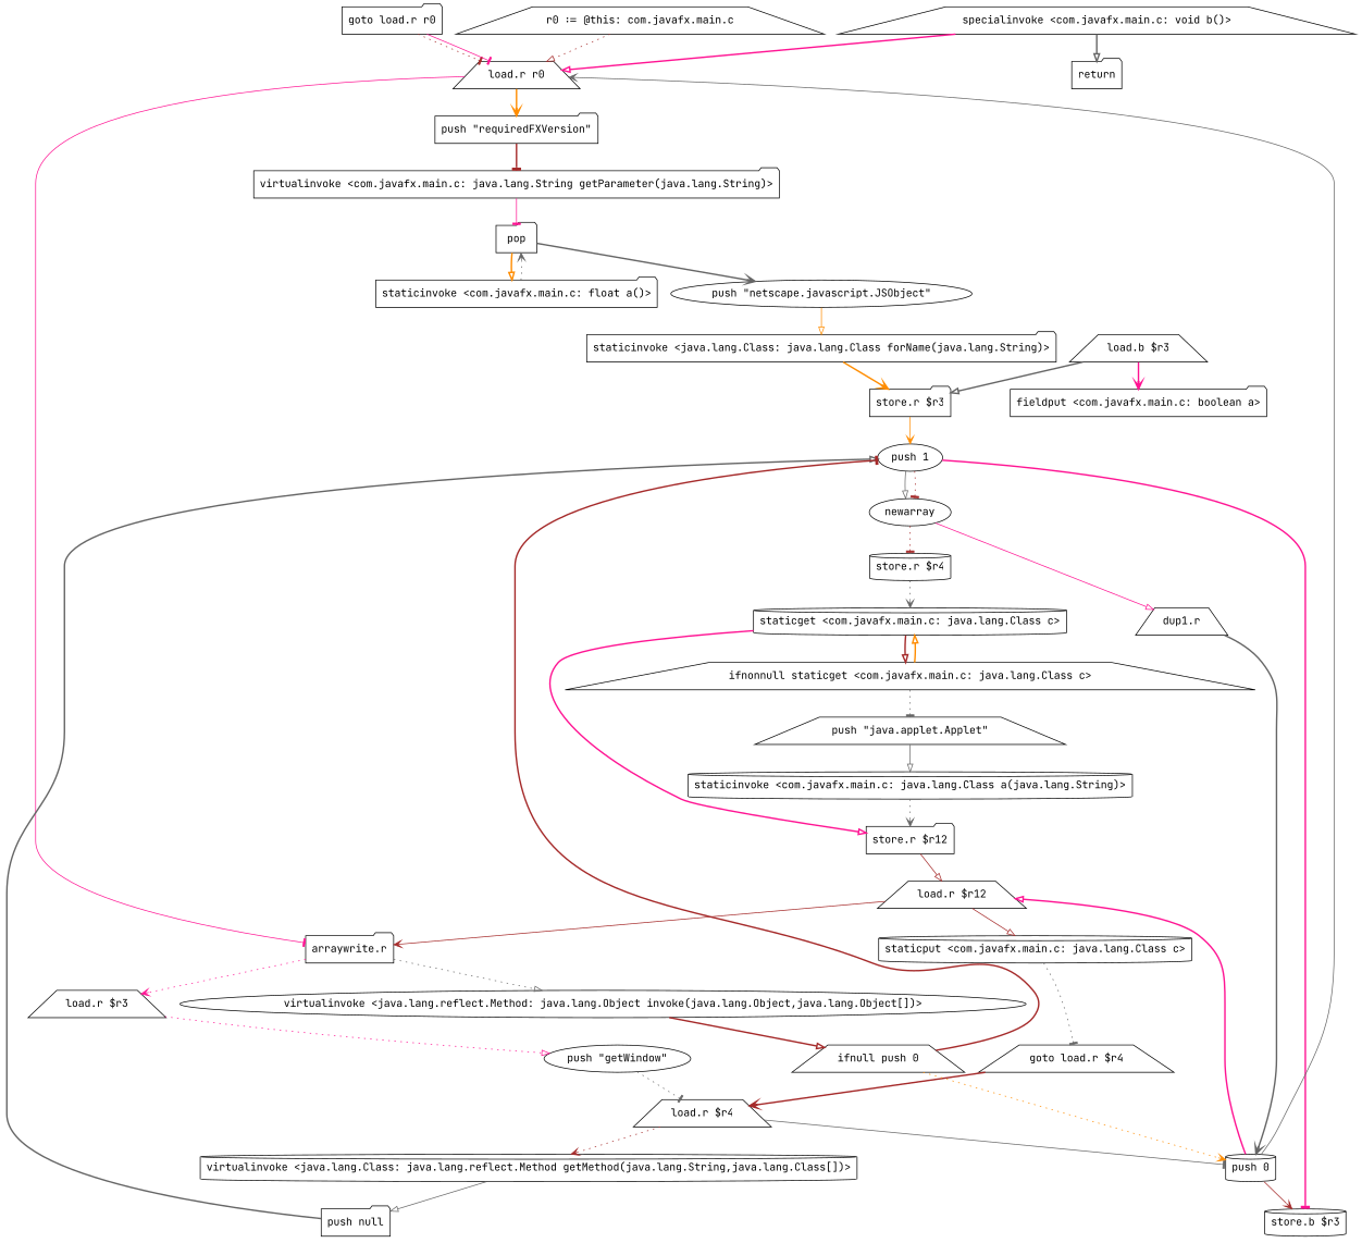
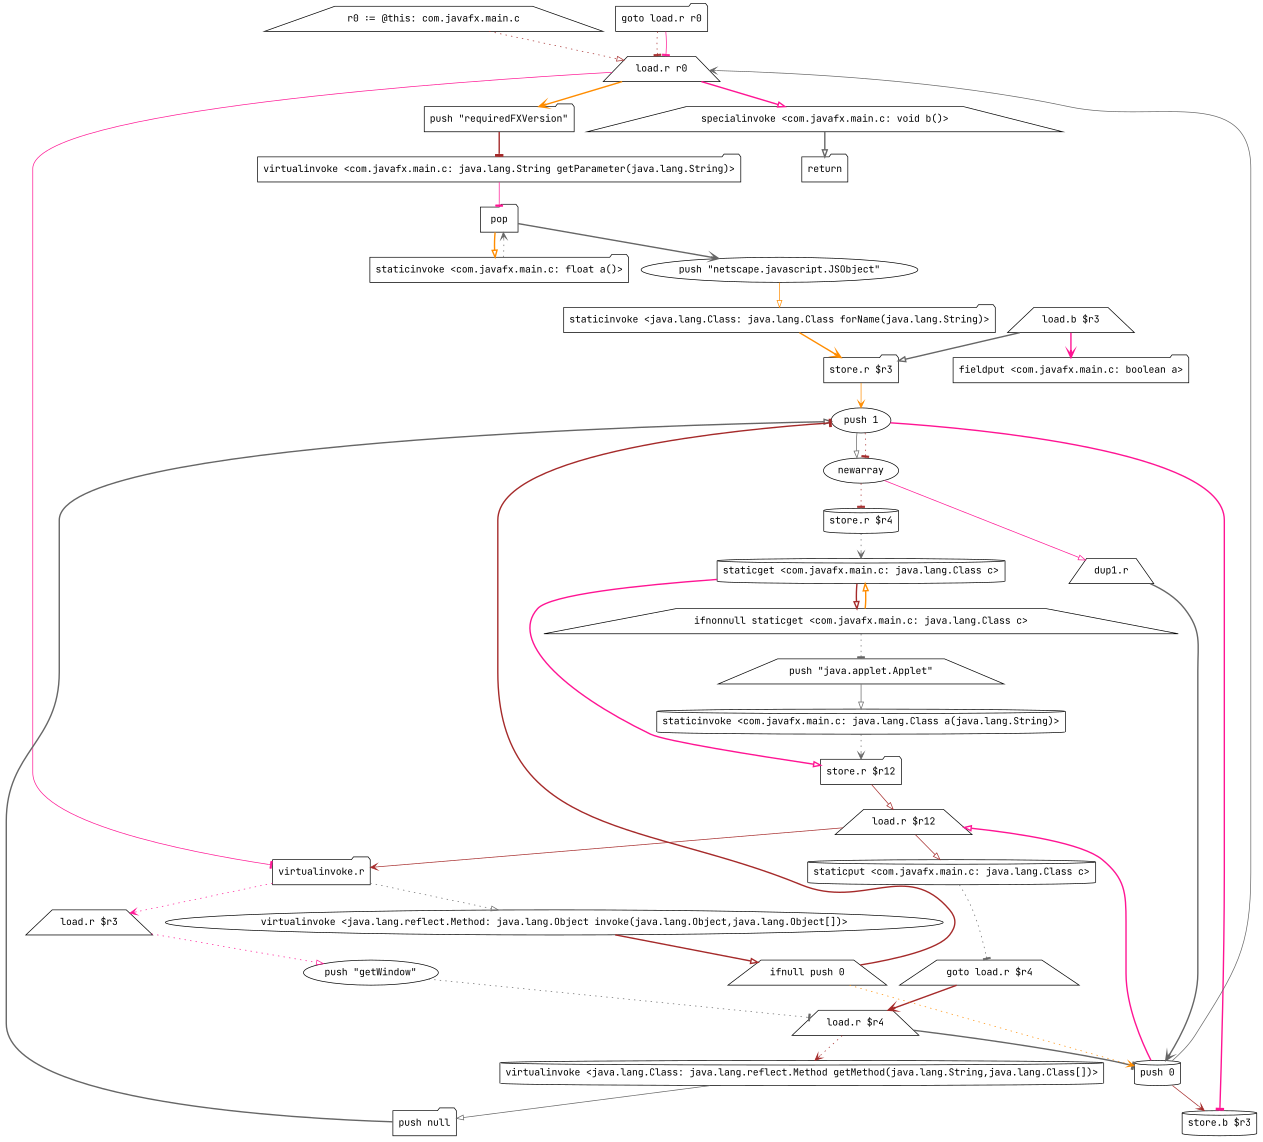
  digraph {
    fontname="JetBrains Mono"
    node [fontname="JetBrains Mono" shape=trapezium]
    edge [arrowhead=onormal color=gray40 fontname="JetBrains Mono" style=bold]
    "r0 := @this: com.javafx.main.c"
    "load.r r0"
    "push \"requiredFXVersion\"" [shape=folder]
-   "arraywrite.r" [shape=folder]
+   "arraywrite.r" [shape=folder label="virtualinvoke.r"]
    "specialinvoke <com.javafx.main.c: void b()>"
    "virtualinvoke <com.javafx.main.c: java.lang.String getParameter(java.lang.String)>" [shape=folder]
    "load.r $r3"
    "virtualinvoke <java.lang.reflect.Method: java.lang.Object invoke(java.lang.Object,java.lang.Object[])>" [shape=ellipse]
    "load.b $r3"
    "store.r $r3" [shape=folder]
    "fieldput <com.javafx.main.c: boolean a>" [shape=folder]
    return [shape=folder]
    pop [shape=folder]
    "staticinvoke <com.javafx.main.c: float a()>" [shape=folder]
    "push \"netscape.javascript.JSObject\"" [shape=ellipse]
    "staticinvoke <java.lang.Class: java.lang.Class forName(java.lang.String)>" [shape=folder]
    "push 1" [shape=ellipse]
    newarray [shape=ellipse]
    "store.b $r3" [shape=cylinder]
    "store.r $r4" [shape=cylinder]
    "dup1.r"
    "staticget <com.javafx.main.c: java.lang.Class c>" [shape=cylinder]
    "push 0" [shape=cylinder]
    "ifnonnull staticget <com.javafx.main.c: java.lang.Class c>"
    "store.r $r12" [shape=folder]
    "push \"java.applet.Applet\""
    "load.r $r12"
    "staticinvoke <com.javafx.main.c: java.lang.Class a(java.lang.String)>" [shape=cylinder]
    "staticput <com.javafx.main.c: java.lang.Class c>" [shape=cylinder]
    "goto load.r $r4"
    "load.r $r4"
    "virtualinvoke <java.lang.Class: java.lang.reflect.Method getMethod(java.lang.String,java.lang.Class[])>" [shape=cylinder]
    "push null" [shape=folder]
    "push \"getWindow\"" [shape=ellipse]
    "ifnull push 0"
    "goto load.r r0" [shape=folder]
    "r0 := @this: com.javafx.main.c" -> "load.r r0" [color=brown style=dotted]
    "load.r r0" -> "push \"requiredFXVersion\"" [arrowhead=vee color=darkorange]
    "load.r r0" -> "arraywrite.r" [arrowhead=tee color=deeppink style=solid]
-   "specialinvoke <com.javafx.main.c: void b()>" -> "load.r r0" [color=deeppink]
+   "load.r r0" -> "specialinvoke <com.javafx.main.c: void b()>" [color=deeppink]
    "push \"requiredFXVersion\"" -> "virtualinvoke <com.javafx.main.c: java.lang.String getParameter(java.lang.String)>" [arrowhead=tee color=brown]
    "arraywrite.r" -> "load.r $r3" [arrowhead=vee color=deeppink style=dotted]
    "arraywrite.r" -> "virtualinvoke <java.lang.reflect.Method: java.lang.Object invoke(java.lang.Object,java.lang.Object[])>" [style=dotted]
    "specialinvoke <com.javafx.main.c: void b()>" -> return
    "virtualinvoke <com.javafx.main.c: java.lang.String getParameter(java.lang.String)>" -> pop [arrowhead=tee color=deeppink style=solid]
    "load.r $r3" -> "push \"getWindow\"" [color=deeppink style=dotted]
    "virtualinvoke <java.lang.reflect.Method: java.lang.Object invoke(java.lang.Object,java.lang.Object[])>" -> "ifnull push 0" [color=brown]
    "load.b $r3" -> "store.r $r3"
    "load.b $r3" -> "fieldput <com.javafx.main.c: boolean a>" [arrowhead=vee color=deeppink]
    "store.r $r3" -> "push 1" [arrowhead=vee color=darkorange style=solid]
    pop -> "staticinvoke <com.javafx.main.c: float a()>" [color=darkorange]
    pop -> "push \"netscape.javascript.JSObject\"" [arrowhead=vee]
    "staticinvoke <com.javafx.main.c: float a()>" -> pop [arrowhead=vee style=dotted]
    "push \"netscape.javascript.JSObject\"" -> "staticinvoke <java.lang.Class: java.lang.Class forName(java.lang.String)>" [color=darkorange style=solid]
    "staticinvoke <java.lang.Class: java.lang.Class forName(java.lang.String)>" -> "store.r $r3" [arrowhead=vee color=darkorange]
    "push 1" -> newarray [style=solid]
    "push 1" -> newarray [arrowhead=tee color=brown style=dotted]
    "push 1" -> "store.b $r3" [arrowhead=tee color=deeppink]
    newarray -> "store.r $r4" [arrowhead=tee color=brown style=dotted]
    newarray -> "dup1.r" [color=deeppink style=solid]
    "store.r $r4" -> "staticget <com.javafx.main.c: java.lang.Class c>" [arrowhead=vee style=dotted]
    "dup1.r" -> "push 0" [arrowhead=vee]
    "staticget <com.javafx.main.c: java.lang.Class c>" -> "ifnonnull staticget <com.javafx.main.c: java.lang.Class c>" [color=brown]
    "staticget <com.javafx.main.c: java.lang.Class c>" -> "store.r $r12" [color=deeppink]
    "push 0" -> "load.r r0" [arrowhead=vee style=solid]
    "push 0" -> "store.b $r3" [arrowhead=vee color=brown style=solid]
    "push 0" -> "load.r $r12" [color=deeppink]
    "ifnonnull staticget <com.javafx.main.c: java.lang.Class c>" -> "staticget <com.javafx.main.c: java.lang.Class c>" [color=darkorange]
    "ifnonnull staticget <com.javafx.main.c: java.lang.Class c>" -> "push \"java.applet.Applet\"" [arrowhead=tee style=dotted]
    "store.r $r12" -> "load.r $r12" [color=brown style=solid]
    "push \"java.applet.Applet\"" -> "staticinvoke <com.javafx.main.c: java.lang.Class a(java.lang.String)>" [style=solid]
    "load.r $r12" -> "arraywrite.r" [arrowhead=vee color=brown style=solid]
    "load.r $r12" -> "staticput <com.javafx.main.c: java.lang.Class c>" [color=brown style=solid]
    "staticinvoke <com.javafx.main.c: java.lang.Class a(java.lang.String)>" -> "store.r $r12" [arrowhead=vee style=dotted]
    "staticput <com.javafx.main.c: java.lang.Class c>" -> "goto load.r $r4" [arrowhead=tee style=dotted]
    "goto load.r $r4" -> "load.r $r4" [arrowhead=vee color=brown]
-   "load.r $r4" -> "push 0" [arrowhead=tee style=solid]
+   "load.r $r4" -> "push 0" [arrowhead=tee]
    "load.r $r4" -> "virtualinvoke <java.lang.Class: java.lang.reflect.Method getMethod(java.lang.String,java.lang.Class[])>" [arrowhead=vee color=brown style=dotted]
    "virtualinvoke <java.lang.Class: java.lang.reflect.Method getMethod(java.lang.String,java.lang.Class[])>" -> "push null" [style=solid]
    "push null" -> "push 1"
    "push \"getWindow\"" -> "load.r $r4" [arrowhead=tee style=dotted]
    "ifnull push 0" -> "push 1" [arrowhead=tee color=brown]
    "ifnull push 0" -> "push 0" [arrowhead=vee color=darkorange style=dotted]
    "goto load.r r0" -> "load.r r0" [arrowhead=tee color=brown style=dotted]
    "goto load.r r0" -> "load.r r0" [arrowhead=tee color=deeppink style=solid]
  }
